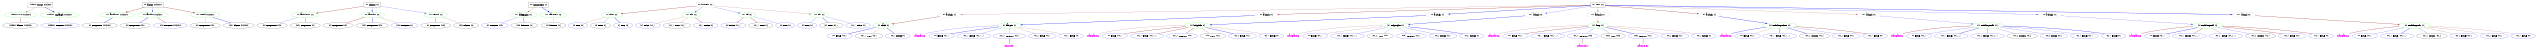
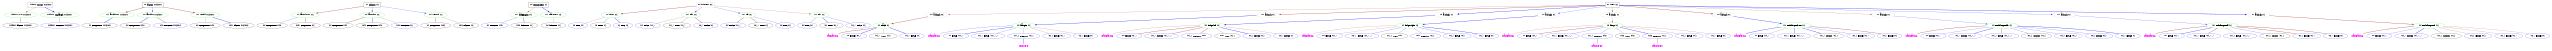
  digraph {
    node [color=blue]
    edge [color=blue style=solid arrowhead=none]
    n1 [color=black label=<<table border='0'><tr><td><font point-size='8' color='#555555'>t_0_left_most</font></td><td>struct</td><td><font point-size='8' color='#555555'>t_0_right_most</font></td></tr></table>> penwidth=3 shape=box style=dotted]
    n2 [color=green label=<<table border='0'><tr><td><font point-size='8' color='#555555'>t_0_left_most</font></td><td>root</td><td><font point-size='8' color='#555555'>t_0_right_most</font></td></tr></table>>]
    n3 [color=green label=<<table border='0'><tr><td><font point-size='8' color='#555555'>t_0_left_most</font></td><td>unpaired</td><td><font point-size='8' color='#555555'>t_0_right_most</font></td></tr></table>>]
    n4 [color=black label=<<table border='0'><tr><td><font point-size='8' color='#555555'>t_0_left_most</font></td><td>hlcons</td><td><font point-size='8' color='#555555'>t_0_right_most</font></td></tr></table>>]
    n5 [label=<<table border='0'><tr><td><font point-size='8' color='#555555'>t_0_left_most</font></td><td>REGION</td><td><font point-size='8' color='#555555'>t_0_right_most</font></td></tr></table>>]
    n6 [color=black label=<<table border='0'><tr><td><font point-size='8' color='#555555'>t_0_i</font></td><td>hlcons</td><td><font point-size='8' color='#555555'>t_0_right_most</font></td></tr></table>> shape=box]
    n7 [color=green label=<<table border='0'><tr><td><font point-size='8' color='#555555'>t_0_i</font></td><td>lasthlnoss</td><td><font point-size='8' color='#555555'>t_0_right_most</font></td></tr></table>>]
    n8 [color=green label=<<table border='0'><tr><td><font point-size='8' color='#555555'>t_0_i</font></td><td>lasthlss</td><td><font point-size='8' color='#555555'>t_0_right_most</font></td></tr></table>>]
    n9 [color=green label=<<table border='0'><tr><td><font point-size='8' color='#555555'>t_0_i</font></td><td>nexthl</td><td><font point-size='8' color='#555555'>t_0_right_most</font></td></tr></table>>]
    n10 [color=black label=<<table border='0'><tr><td><font point-size='8' color='#555555'>t_0_i</font></td><td>component</td><td><font point-size='8' color='#555555'>t_0_right_most</font></td></tr></table>>]
    n11 [color=black label=<<table border='0'><tr><td><font point-size='8' color='#555555'>t_0_i</font></td><td>component</td><td><font point-size='8' color='#555555'>t_0_k_0</font></td></tr></table>>]
    n12 [label=<<table border='0'><tr><td><font point-size='8' color='#555555'>t_0_k_0</font></td><td>REGION</td><td><font point-size='8' color='#555555'>t_0_right_most</font></td></tr></table>>]
    n13 [color=black label=<<table border='0'><tr><td><font point-size='8' color='#555555'>t_0_i</font></td><td>component</td><td><font point-size='8' color='#555555'>t_0_k_1</font></td></tr></table>>]
    n14 [color=black label=<<table border='0'><tr><td><font point-size='8' color='#555555'>t_0_k_1</font></td><td>hlcons</td><td><font point-size='8' color='#555555'>t_0_right_most</font></td></tr></table>>]
    n15 [color=black label=<<table border='0'><tr><td><font point-size='8' color='#555555'>t_0_i</font></td><td>mlcons</td><td><font point-size='8' color='#555555'>t_0_j</font></td></tr></table>> shape=box]
    n16 [color=green label=<<table border='0'><tr><td><font point-size='8' color='#555555'>t_0_i</font></td><td>lastmlnoss</td><td><font point-size='8' color='#555555'>t_0_j</font></td></tr></table>>]
    n17 [color=green label=<<table border='0'><tr><td><font point-size='8' color='#555555'>t_0_i</font></td><td>lastmlss</td><td><font point-size='8' color='#555555'>t_0_j</font></td></tr></table>>]
    n18 [color=green label=<<table border='0'><tr><td><font point-size='8' color='#555555'>t_0_i</font></td><td>nextml</td><td><font point-size='8' color='#555555'>t_0_j</font></td></tr></table>>]
    n19 [color=black label=<<table border='0'><tr><td><font point-size='8' color='#555555'>t_0_i</font></td><td>component</td><td><font point-size='8' color='#555555'>t_0_k_0</font></td></tr></table>>]
    n20 [color=black label=<<table border='0'><tr><td><font point-size='8' color='#555555'>t_0_k_0</font></td><td>component</td><td><font point-size='8' color='#555555'>t_0_j</font></td></tr></table>>]
    n21 [color=black label=<<table border='0'><tr><td><font point-size='8' color='#555555'>t_0_i</font></td><td>component</td><td><font point-size='8' color='#555555'>t_0_k_1</font></td></tr></table>>]
    n22 [color=black label=<<table border='0'><tr><td><font point-size='8' color='#555555'>t_0_k_1</font></td><td>component</td><td><font point-size='8' color='#555555'>t_0_k_2</font></td></tr></table>>]
    n23 [label=<<table border='0'><tr><td><font point-size='8' color='#555555'>t_0_k_2</font></td><td>REGION</td><td><font point-size='8' color='#555555'>t_0_j</font></td></tr></table>>]
    n24 [color=black label=<<table border='0'><tr><td><font point-size='8' color='#555555'>t_0_i</font></td><td>component</td><td><font point-size='8' color='#555555'>t_0_k_3</font></td></tr></table>>]
    n25 [color=black label=<<table border='0'><tr><td><font point-size='8' color='#555555'>t_0_k_3</font></td><td>mlcons</td><td><font point-size='8' color='#555555'>t_0_j</font></td></tr></table>>]
    n26 [color=black label=<<table border='0'><tr><td><font point-size='8' color='#555555'>t_0_i</font></td><td>component</td><td><font point-size='8' color='#555555'>t_0_j</font></td></tr></table>> shape=box]
    n27 [color=green label=<<table border='0'><tr><td><font point-size='8' color='#555555'>t_0_i</font></td><td>addRegion</td><td><font point-size='8' color='#555555'>t_0_j</font></td></tr></table>>]
    n28 [color=green label=<<table border='0'><tr><td><font point-size='8' color='#555555'>t_0_i</font></td><td>startstem</td><td><font point-size='8' color='#555555'>t_0_j</font></td></tr></table>>]
    n29 [label=<<table border='0'><tr><td><font point-size='8' color='#555555'>t_0_i</font></td><td>REGION</td><td><font point-size='8' color='#555555'>t_0_k_0</font></td></tr></table>>]
    n30 [color=black label=<<table border='0'><tr><td><font point-size='8' color='#555555'>t_0_k_0</font></td><td>initstem</td><td><font point-size='8' color='#555555'>t_0_j</font></td></tr></table>>]
    n31 [color=black label=<<table border='0'><tr><td><font point-size='8' color='#555555'>t_0_i</font></td><td>initstem</td><td><font point-size='8' color='#555555'>t_0_j</font></td></tr></table>>]
    n32 [color=black label=<<table border='0'><tr><td><font point-size='8' color='#555555'>t_0_i</font></td><td>initstem</td><td><font point-size='8' color='#555555'>t_0_j</font></td></tr></table>> shape=box style=dotted]
    n33 [color=green label=<<table border='0'><tr><td><font point-size='8' color='#555555'>t_0_i</font></td><td>drem</td><td><font point-size='8' color='#555555'>t_0_j</font></td></tr></table>>]
    n34 [color=green label=<<table border='0'><tr><td><font point-size='8' color='#555555'>t_0_i</font></td><td>edlr</td><td><font point-size='8' color='#555555'>t_0_j</font></td></tr></table>>]
    n35 [color=green label=<<table border='0'><tr><td><font point-size='8' color='#555555'>t_0_i</font></td><td>edl</td><td><font point-size='8' color='#555555'>t_0_j</font></td></tr></table>>]
    n36 [color=green label=<<table border='0'><tr><td><font point-size='8' color='#555555'>t_0_i</font></td><td>edr</td><td><font point-size='8' color='#555555'>t_0_j</font></td></tr></table>>]
    n37 [label=<<table border='0'><tr><td><font point-size='8' color='#555555'>t_0_i</font></td><td>LOC</td><td><font point-size='8' color='#555555'>t_0_i</font></td></tr></table>>]
    n38 [color=black label=<<table border='0'><tr><td><font point-size='8' color='#555555'>t_0_i</font></td><td>stem</td><td><font point-size='8' color='#555555'>t_0_j</font></td></tr></table>>]
    n39 [label=<<table border='0'><tr><td><font point-size='8' color='#555555'>t_0_j</font></td><td>LOC</td><td><font point-size='8' color='#555555'>t_0_j</font></td></tr></table>>]
    n40 [label=<<table border='0'><tr><td><font point-size='8' color='#555555'>t_0_i</font></td><td>BASE</td><td><font point-size='8' color='#555555'>(t_0_i + 1)</font></td></tr></table>>]
    n41 [color=black label=<<table border='0'><tr><td><font point-size='8' color='#555555'>(t_0_i + 1)</font></td><td>stem</td><td><font point-size='8' color='#555555'>(t_0_j - 1)</font></td></tr></table>>]
    n42 [label=<<table border='0'><tr><td><font point-size='8' color='#555555'>(t_0_j - 1)</font></td><td>BASE</td><td><font point-size='8' color='#555555'>t_0_j</font></td></tr></table>>]
    n43 [label=<<table border='0'><tr><td><font point-size='8' color='#555555'>t_0_i</font></td><td>BASE</td><td><font point-size='8' color='#555555'>(t_0_i + 1)</font></td></tr></table>>]
    n44 [color=black label=<<table border='0'><tr><td><font point-size='8' color='#555555'>(t_0_i + 1)</font></td><td>stem</td><td><font point-size='8' color='#555555'>t_0_j</font></td></tr></table>>]
    n45 [label=<<table border='0'><tr><td><font point-size='8' color='#555555'>t_0_j</font></td><td>LOC</td><td><font point-size='8' color='#555555'>t_0_j</font></td></tr></table>>]
    n46 [label=<<table border='0'><tr><td><font point-size='8' color='#555555'>t_0_i</font></td><td>LOC</td><td><font point-size='8' color='#555555'>t_0_i</font></td></tr></table>>]
    n47 [color=black label=<<table border='0'><tr><td><font point-size='8' color='#555555'>t_0_i</font></td><td>stem</td><td><font point-size='8' color='#555555'>(t_0_j - 1)</font></td></tr></table>>]
    n48 [label=<<table border='0'><tr><td><font point-size='8' color='#555555'>(t_0_j - 1)</font></td><td>BASE</td><td><font point-size='8' color='#555555'>t_0_j</font></td></tr></table>>]
    n49 [color=black label=<<table border='0'><tr><td><font point-size='8' color='#555555'>t_0_i</font></td><td>stem</td><td><font point-size='8' color='#555555'>t_0_j</font></td></tr></table>> shape=box]
    n50 [color=gray label=<<table border='0'><tr><td><font point-size='8' color='#555555'>t_0_i</font></td><td>a block</td><td><font point-size='8' color='#555555'>t_0_j</font></td></tr></table>>]
    n51 [color=gray label=<<table border='0'><tr><td><font point-size='8' color='#555555'>t_0_i</font></td><td>a block</td><td><font point-size='8' color='#555555'>t_0_j</font></td></tr></table>>]
    n52 [color=gray label=<<table border='0'><tr><td><font point-size='8' color='#555555'>t_0_i</font></td><td>a block</td><td><font point-size='8' color='#555555'>t_0_j</font></td></tr></table>>]
    n53 [color=gray label=<<table border='0'><tr><td><font point-size='8' color='#555555'>t_0_i</font></td><td>a block</td><td><font point-size='8' color='#555555'>t_0_j</font></td></tr></table>>]
    n54 [color=gray label=<<table border='0'><tr><td><font point-size='8' color='#555555'>t_0_i</font></td><td>a block</td><td><font point-size='8' color='#555555'>t_0_j</font></td></tr></table>>]
    n55 [color=gray label=<<table border='0'><tr><td><font point-size='8' color='#555555'>t_0_i</font></td><td>a block</td><td><font point-size='8' color='#555555'>t_0_j</font></td></tr></table>>]
    n56 [color=gray label=<<table border='0'><tr><td><font point-size='8' color='#555555'>t_0_i</font></td><td>a block</td><td><font point-size='8' color='#555555'>t_0_j</font></td></tr></table>>]
    n57 [color=gray label=<<table border='0'><tr><td><font point-size='8' color='#555555'>t_0_i</font></td><td>a block</td><td><font point-size='8' color='#555555'>t_0_j</font></td></tr></table>>]
    n58 [color=gray label=<<table border='0'><tr><td><font point-size='8' color='#555555'>t_0_i</font></td><td>a block</td><td><font point-size='8' color='#555555'>t_0_j</font></td></tr></table>>]
    n59 [color=green label=<<table border='0'><tr><td><font point-size='8' color='#555555'>t_0_i</font></td><td>stack</td><td><font point-size='8' color='#555555'>t_0_j</font></td></tr></table>>]
+   n60 [fontcolor=magenta label=basepairing shape=none color=""]
    n61 [label=<<table border='0'><tr><td><font point-size='8' color='#555555'>t_0_i</font></td><td>BASE</td><td><font point-size='8' color='#555555'>(t_0_i + 1)</font></td></tr></table>>]
    n62 [color=black label=<<table border='0'><tr><td><font point-size='8' color='#555555'>(t_0_i + 1)</font></td><td>stem</td><td><font point-size='8' color='#555555'>(t_0_j - 1)</font></td></tr></table>>]
    n63 [label=<<table border='0'><tr><td><font point-size='8' color='#555555'>(t_0_j - 1)</font></td><td>BASE</td><td><font point-size='8' color='#555555'>t_0_j</font></td></tr></table>>]
    n64 [color=green label=<<table border='0'><tr><td><font point-size='8' color='#555555'>t_0_i</font></td><td>hairpin</td><td><font point-size='8' color='#555555'>t_0_j</font></td></tr></table>>]
    n65 [fontcolor=magenta label=stackpairing shape=none color=""]
    n66 [label=<<table border='0'><tr><td><font point-size='8' color='#555555'>t_0_i</font></td><td>BASE</td><td><font point-size='8' color='#555555'>(t_0_i + 1)</font></td></tr></table>>]
    n67 [label=<<table border='0'><tr><td><font point-size='8' color='#555555'>(t_0_i + 1)</font></td><td>BASE</td><td><font point-size='8' color='#555555'>((t_0_i + 1) + 1)</font></td></tr></table>>]
    n68 [label=<<table border='0'><tr><td><font point-size='8' color='#555555'>(t_0_i + 2)</font></td><td>REGION</td><td><font point-size='8' color='#555555'>(t_0_j - 2)</font></td></tr></table>>]
    n69 [label=<<table border='0'><tr><td><font point-size='8' color='#555555'>(t_0_j - 2)</font></td><td>BASE</td><td><font point-size='8' color='#555555'>(t_0_j - 1)</font></td></tr></table>>]
    n70 [label=<<table border='0'><tr><td><font point-size='8' color='#555555'>(t_0_j - 1)</font></td><td>BASE</td><td><font point-size='8' color='#555555'>t_0_j</font></td></tr></table>>]
    n71 [fontcolor=magenta label="minsize(3)" shape=none color=""]
    n72 [color=green label=<<table border='0'><tr><td><font point-size='8' color='#555555'>t_0_i</font></td><td>bulgeleft</td><td><font point-size='8' color='#555555'>t_0_j</font></td></tr></table>>]
    n73 [fontcolor=magenta label=stackpairing shape=none color=""]
    n74 [label=<<table border='0'><tr><td><font point-size='8' color='#555555'>t_0_i</font></td><td>BASE</td><td><font point-size='8' color='#555555'>(t_0_i + 1)</font></td></tr></table>>]
    n75 [label=<<table border='0'><tr><td><font point-size='8' color='#555555'>(t_0_i + 1)</font></td><td>BASE</td><td><font point-size='8' color='#555555'>((t_0_i + 1) + 1)</font></td></tr></table>>]
    n76 [label=<<table border='0'><tr><td><font point-size='8' color='#555555'>(t_0_i + 2)</font></td><td>REGION</td><td><font point-size='8' color='#555555'>t_0_k_0</font></td></tr></table>>]
    n77 [color=black label=<<table border='0'><tr><td><font point-size='8' color='#555555'>t_0_k_0</font></td><td>stem</td><td><font point-size='8' color='#555555'>(t_0_j - 2)</font></td></tr></table>>]
    n78 [label=<<table border='0'><tr><td><font point-size='8' color='#555555'>(t_0_j - 2)</font></td><td>BASE</td><td><font point-size='8' color='#555555'>(t_0_j - 1)</font></td></tr></table>>]
    n79 [label=<<table border='0'><tr><td><font point-size='8' color='#555555'>(t_0_j - 1)</font></td><td>BASE</td><td><font point-size='8' color='#555555'>t_0_j</font></td></tr></table>>]
    n80 [color=green label=<<table border='0'><tr><td><font point-size='8' color='#555555'>t_0_i</font></td><td>bulgeright</td><td><font point-size='8' color='#555555'>t_0_j</font></td></tr></table>>]
    n81 [fontcolor=magenta label=stackpairing shape=none color=""]
    n82 [label=<<table border='0'><tr><td><font point-size='8' color='#555555'>t_0_i</font></td><td>BASE</td><td><font point-size='8' color='#555555'>(t_0_i + 1)</font></td></tr></table>>]
    n83 [label=<<table border='0'><tr><td><font point-size='8' color='#555555'>(t_0_i + 1)</font></td><td>BASE</td><td><font point-size='8' color='#555555'>((t_0_i + 1) + 1)</font></td></tr></table>>]
    n84 [color=black label=<<table border='0'><tr><td><font point-size='8' color='#555555'>(t_0_i + 2)</font></td><td>stem</td><td><font point-size='8' color='#555555'>t_0_k_1</font></td></tr></table>>]
    n85 [label=<<table border='0'><tr><td><font point-size='8' color='#555555'>t_0_k_1</font></td><td>REGION</td><td><font point-size='8' color='#555555'>(t_0_j - 2)</font></td></tr></table>>]
    n86 [label=<<table border='0'><tr><td><font point-size='8' color='#555555'>(t_0_j - 2)</font></td><td>BASE</td><td><font point-size='8' color='#555555'>(t_0_j - 1)</font></td></tr></table>>]
    n87 [label=<<table border='0'><tr><td><font point-size='8' color='#555555'>(t_0_j - 1)</font></td><td>BASE</td><td><font point-size='8' color='#555555'>t_0_j</font></td></tr></table>>]
    n88 [color=green label=<<table border='0'><tr><td><font point-size='8' color='#555555'>t_0_i</font></td><td>iloop</td><td><font point-size='8' color='#555555'>t_0_j</font></td></tr></table>>]
    n89 [fontcolor=magenta label=stackpairing shape=none color=""]
    n90 [label=<<table border='0'><tr><td><font point-size='8' color='#555555'>t_0_i</font></td><td>BASE</td><td><font point-size='8' color='#555555'>(t_0_i + 1)</font></td></tr></table>>]
    n91 [label=<<table border='0'><tr><td><font point-size='8' color='#555555'>(t_0_i + 1)</font></td><td>BASE</td><td><font point-size='8' color='#555555'>((t_0_i + 1) + 1)</font></td></tr></table>>]
    n92 [label=<<table border='0'><tr><td><font point-size='8' color='#555555'>(t_0_i + 2)</font></td><td>REGION</td><td><font point-size='8' color='#555555'>t_0_k_2</font></td></tr></table>>]
    n93 [color=black label=<<table border='0'><tr><td><font point-size='8' color='#555555'>t_0_k_2</font></td><td>stem</td><td><font point-size='8' color='#555555'>t_0_k_3</font></td></tr></table>>]
    n94 [label=<<table border='0'><tr><td><font point-size='8' color='#555555'>t_0_k_3</font></td><td>REGION</td><td><font point-size='8' color='#555555'>(t_0_j - 2)</font></td></tr></table>>]
    n95 [label=<<table border='0'><tr><td><font point-size='8' color='#555555'>(t_0_j - 2)</font></td><td>BASE</td><td><font point-size='8' color='#555555'>(t_0_j - 1)</font></td></tr></table>>]
    n96 [label=<<table border='0'><tr><td><font point-size='8' color='#555555'>(t_0_j - 1)</font></td><td>BASE</td><td><font point-size='8' color='#555555'>t_0_j</font></td></tr></table>>]
    n97 [fontcolor=magenta label="maxsize(30)" shape=none color=""]
    n98 [fontcolor=magenta label="maxsize(30)" shape=none color=""]
    n99 [color=green label=<<table border='0'><tr><td><font point-size='8' color='#555555'>t_0_i</font></td><td>multiloop_drem</td><td><font point-size='8' color='#555555'>t_0_j</font></td></tr></table>>]
    n100 [fontcolor=magenta label=stackpairing shape=none color=""]
    n101 [label=<<table border='0'><tr><td><font point-size='8' color='#555555'>t_0_i</font></td><td>BASE</td><td><font point-size='8' color='#555555'>(t_0_i + 1)</font></td></tr></table>>]
    n102 [label=<<table border='0'><tr><td><font point-size='8' color='#555555'>(t_0_i + 1)</font></td><td>BASE</td><td><font point-size='8' color='#555555'>((t_0_i + 1) + 1)</font></td></tr></table>>]
    n103 [color=black label=<<table border='0'><tr><td><font point-size='8' color='#555555'>(t_0_i + 2)</font></td><td>mlcons</td><td><font point-size='8' color='#555555'>(t_0_j - 2)</font></td></tr></table>>]
    n104 [label=<<table border='0'><tr><td><font point-size='8' color='#555555'>(t_0_j - 2)</font></td><td>BASE</td><td><font point-size='8' color='#555555'>(t_0_j - 1)</font></td></tr></table>>]
    n105 [label=<<table border='0'><tr><td><font point-size='8' color='#555555'>(t_0_j - 1)</font></td><td>BASE</td><td><font point-size='8' color='#555555'>t_0_j</font></td></tr></table>>]
    n106 [color=green label=<<table border='0'><tr><td><font point-size='8' color='#555555'>t_0_i</font></td><td>multiloop_edlr</td><td><font point-size='8' color='#555555'>t_0_j</font></td></tr></table>>]
    n107 [fontcolor=magenta label=stackpairing shape=none color=""]
    n108 [label=<<table border='0'><tr><td><font point-size='8' color='#555555'>t_0_i</font></td><td>BASE</td><td><font point-size='8' color='#555555'>(t_0_i + 1)</font></td></tr></table>>]
    n109 [label=<<table border='0'><tr><td><font point-size='8' color='#555555'>(t_0_i + 1)</font></td><td>BASE</td><td><font point-size='8' color='#555555'>((t_0_i + 1) + 1)</font></td></tr></table>>]
    n110 [label=<<table border='0'><tr><td><font point-size='8' color='#555555'>(t_0_i + 2)</font></td><td>BASE</td><td><font point-size='8' color='#555555'>((t_0_i + 2) + 1)</font></td></tr></table>>]
    n111 [color=black label=<<table border='0'><tr><td><font point-size='8' color='#555555'>(t_0_i + 3)</font></td><td>mlcons</td><td><font point-size='8' color='#555555'>(t_0_j - 3)</font></td></tr></table>>]
    n112 [label=<<table border='0'><tr><td><font point-size='8' color='#555555'>(t_0_j - 3)</font></td><td>BASE</td><td><font point-size='8' color='#555555'>(t_0_j - 2)</font></td></tr></table>>]
    n113 [label=<<table border='0'><tr><td><font point-size='8' color='#555555'>(t_0_j - 2)</font></td><td>BASE</td><td><font point-size='8' color='#555555'>(t_0_j - 1)</font></td></tr></table>>]
    n114 [label=<<table border='0'><tr><td><font point-size='8' color='#555555'>(t_0_j - 1)</font></td><td>BASE</td><td><font point-size='8' color='#555555'>t_0_j</font></td></tr></table>>]
    n115 [color=green label=<<table border='0'><tr><td><font point-size='8' color='#555555'>t_0_i</font></td><td>multiloop_edl</td><td><font point-size='8' color='#555555'>t_0_j</font></td></tr></table>>]
    n116 [fontcolor=magenta label=stackpairing shape=none color=""]
    n117 [label=<<table border='0'><tr><td><font point-size='8' color='#555555'>t_0_i</font></td><td>BASE</td><td><font point-size='8' color='#555555'>(t_0_i + 1)</font></td></tr></table>>]
    n118 [label=<<table border='0'><tr><td><font point-size='8' color='#555555'>(t_0_i + 1)</font></td><td>BASE</td><td><font point-size='8' color='#555555'>((t_0_i + 1) + 1)</font></td></tr></table>>]
    n119 [label=<<table border='0'><tr><td><font point-size='8' color='#555555'>(t_0_i + 2)</font></td><td>BASE</td><td><font point-size='8' color='#555555'>((t_0_i + 2) + 1)</font></td></tr></table>>]
    n120 [color=black label=<<table border='0'><tr><td><font point-size='8' color='#555555'>(t_0_i + 3)</font></td><td>mlcons</td><td><font point-size='8' color='#555555'>(t_0_j - 2)</font></td></tr></table>>]
    n121 [label=<<table border='0'><tr><td><font point-size='8' color='#555555'>(t_0_j - 2)</font></td><td>BASE</td><td><font point-size='8' color='#555555'>(t_0_j - 1)</font></td></tr></table>>]
    n122 [label=<<table border='0'><tr><td><font point-size='8' color='#555555'>(t_0_j - 1)</font></td><td>BASE</td><td><font point-size='8' color='#555555'>t_0_j</font></td></tr></table>>]
    n123 [color=green label=<<table border='0'><tr><td><font point-size='8' color='#555555'>t_0_i</font></td><td>multiloop_edr</td><td><font point-size='8' color='#555555'>t_0_j</font></td></tr></table>>]
    n124 [fontcolor=magenta label=stackpairing shape=none color=""]
    n125 [label=<<table border='0'><tr><td><font point-size='8' color='#555555'>t_0_i</font></td><td>BASE</td><td><font point-size='8' color='#555555'>(t_0_i + 1)</font></td></tr></table>>]
    n126 [label=<<table border='0'><tr><td><font point-size='8' color='#555555'>(t_0_i + 1)</font></td><td>BASE</td><td><font point-size='8' color='#555555'>((t_0_i + 1) + 1)</font></td></tr></table>>]
    n127 [color=black label=<<table border='0'><tr><td><font point-size='8' color='#555555'>(t_0_i + 2)</font></td><td>mlcons</td><td><font point-size='8' color='#555555'>(t_0_j - 3)</font></td></tr></table>>]
    n128 [label=<<table border='0'><tr><td><font point-size='8' color='#555555'>(t_0_j - 3)</font></td><td>BASE</td><td><font point-size='8' color='#555555'>(t_0_j - 2)</font></td></tr></table>>]
    n129 [label=<<table border='0'><tr><td><font point-size='8' color='#555555'>(t_0_j - 2)</font></td><td>BASE</td><td><font point-size='8' color='#555555'>(t_0_j - 1)</font></td></tr></table>>]
    n130 [label=<<table border='0'><tr><td><font point-size='8' color='#555555'>(t_0_j - 1)</font></td><td>BASE</td><td><font point-size='8' color='#555555'>t_0_j</font></td></tr></table>>]
    n1 -> n2 [color=brown arrowhead=""]
    n1 -> n3 [style=bold arrowhead=""]
    n2 -> n4 [color=brown style=bold]
    n3 -> n5
    n6 -> n7 [color=brown style=bold arrowhead=""]
    n6 -> n8 [arrowhead=""]
    n6 -> n9 [color=brown style=bold arrowhead=""]
    n7 -> n10 [style=bold]
    n8 -> n11 [style=bold]
    n8 -> n12 [color=brown style=bold]
    n9 -> n13 [color=brown]
    n9 -> n14 [style=bold]
    n15 -> n16 [color=brown style=bold arrowhead=""]
    n15 -> n17 [arrowhead=""]
    n15 -> n18 [arrowhead=""]
    n16 -> n19
    n16 -> n20 [color=brown style=bold]
    n17 -> n21 [color=brown style=bold]
    n17 -> n22 [style=bold]
    n17 -> n23 [color=brown]
    n18 -> n24 [color=brown style=bold]
    n18 -> n25 [color=brown]
    n26 -> n27 [color=brown arrowhead=""]
    n26 -> n28 [style=bold arrowhead=""]
    n27 -> n29
    n27 -> n30 [style=bold]
    n28 -> n31 [color=brown]
    n32 -> n33 [color=brown style=bold arrowhead=""]
    n32 -> n34 [arrowhead=""]
    n32 -> n35 [arrowhead=""]
    n32 -> n36 [color=brown arrowhead=""]
    n33 -> n37 [color=brown]
    n33 -> n38
    n33 -> n39 [style=bold]
    n34 -> n40 [color=brown]
    n34 -> n41 [color=brown]
    n34 -> n42 [color=brown style=bold]
    n35 -> n43 [color=brown style=bold]
    n35 -> n44 [color=brown style=bold]
    n35 -> n45
    n36 -> n46
    n36 -> n47 [style=bold]
    n36 -> n48
    n49 -> n50 [color=brown arrowhead=""]
    n49 -> n51 [color=brown style=bold arrowhead=""]
    n49 -> n52 [style=bold arrowhead=""]
    n49 -> n53 [arrowhead=""]
    n49 -> n54 [color=brown arrowhead=""]
    n49 -> n55 [color=brown style=bold arrowhead=""]
    n49 -> n56 [color=brown arrowhead=""]
    n49 -> n57 [arrowhead=""]
    n49 -> n58 [style=bold arrowhead=""]
    n50 -> n59 [color=brown style=bold arrowhead=""]
    n51 -> n64 [style=bold arrowhead=""]
    n52 -> n72 [style=bold arrowhead=""]
    n53 -> n80 [style=bold arrowhead=""]
    n54 -> n88 [color=brown arrowhead=""]
    n55 -> n99 [style=bold arrowhead=""]
    n56 -> n106 [arrowhead=""]
    n57 -> n115 [arrowhead=""]
    n58 -> n123 [color=brown style=bold arrowhead=""]
+   n59 -> n60 [color=brown style=bold]
    n59 -> n61 [style=bold]
    n59 -> n62 [color=brown]
    n59 -> n63 [style=bold]
    n64 -> n65
    n64 -> n66 [style=bold]
    n64 -> n67
    n64 -> n68
    n64 -> n69 [color=brown]
    n64 -> n70 [color=brown]
    n68 -> n71 [style=bold]
    n72 -> n73 [color=brown]
    n72 -> n74 [color=brown style=bold]
    n72 -> n75 [color=brown style=bold]
    n72 -> n76 [color=brown style=bold]
    n72 -> n77 [color=brown]
    n72 -> n78 [style=bold]
    n72 -> n79 [color=brown]
    n80 -> n81 [color=brown]
    n80 -> n82 [color=brown]
    n80 -> n83
    n80 -> n84
    n80 -> n85
    n80 -> n86
    n80 -> n87 [style=bold]
    n88 -> n89 [color=brown]
    n88 -> n90 [color=brown style=bold]
    n88 -> n91
    n88 -> n92
    n88 -> n93
    n88 -> n94 [style=bold]
    n88 -> n95 [color=brown]
    n88 -> n96 [color=brown]
    n92 -> n97 [color=brown style=bold]
    n94 -> n98 [color=brown style=bold]
    n99 -> n100 [style=bold]
    n99 -> n101 [color=brown]
    n99 -> n102 [style=bold]
    n99 -> n103 [style=bold]
    n99 -> n104
    n99 -> n105 [color=brown style=bold]
    n106 -> n107 [color=brown style=bold]
    n106 -> n108
    n106 -> n109 [style=bold]
    n106 -> n110 [color=brown style=bold]
    n106 -> n111
    n106 -> n112
    n106 -> n113
    n106 -> n114 [style=bold]
    n115 -> n116 [color=brown style=bold]
    n115 -> n117 [style=bold]
    n115 -> n118 [color=brown style=bold]
    n115 -> n119 [color=brown]
    n115 -> n120
    n115 -> n121 [color=brown style=bold]
    n115 -> n122 [color=brown style=bold]
    n123 -> n124 [color=brown style=bold]
    n123 -> n125
    n123 -> n126 [style=bold]
    n123 -> n127
    n123 -> n128 [color=brown]
    n123 -> n129 [color=brown]
    n123 -> n130 [color=brown]
  }
